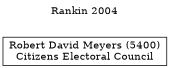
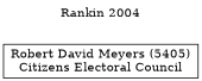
  digraph {
    label="Rankin 2004"
    labelloc=t
    mclimit=10
-   n1 [label="Robert David Meyers (5400)\nCitizens Electoral Council" shape=box]
+   n1 [label="Robert David Meyers (5405)\nCitizens Electoral Council" shape=box]
  }
